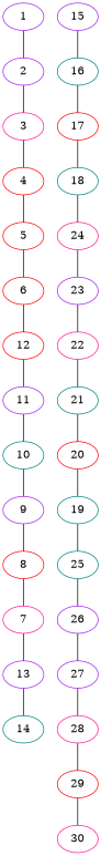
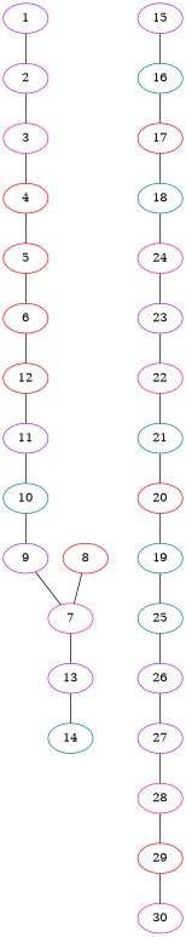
  graph {
    node [color=purple]
    1
    2
    3 [color=deeppink]
    4 [color=red]
    5 [color=red]
    6 [color=red]
    12 [color=red]
    11
    10 [color=teal]
    9
    8 [color=red]
    7 [color=deeppink]
    13
    14 [color=teal]
    16 [color=teal]
    15
    17 [color=red]
    18 [color=teal]
    24 [color=deeppink]
    23
    22 [color=deeppink]
    21 [color=teal]
    20 [color=red]
    19 [color=teal]
    25 [color=teal]
    26
    27
    28 [color=deeppink]
    29 [color=red]
    30 [color=deeppink]
    1 -- 2
    2 -- 3
    3 -- 4
    4 -- 5
    5 -- 6
    6 -- 12
    12 -- 11
    11 -- 10
    10 -- 9
-   9 -- 8
+   9 -- 7
    8 -- 7
    7 -- 13
    13 -- 14
    16 -- 17
    15 -- 16
    17 -- 18
    18 -- 24
    24 -- 23
    23 -- 22
    22 -- 21
    21 -- 20
    20 -- 19
    19 -- 25
    25 -- 26
    26 -- 27
    27 -- 28
    28 -- 29
    29 -- 30
  }
